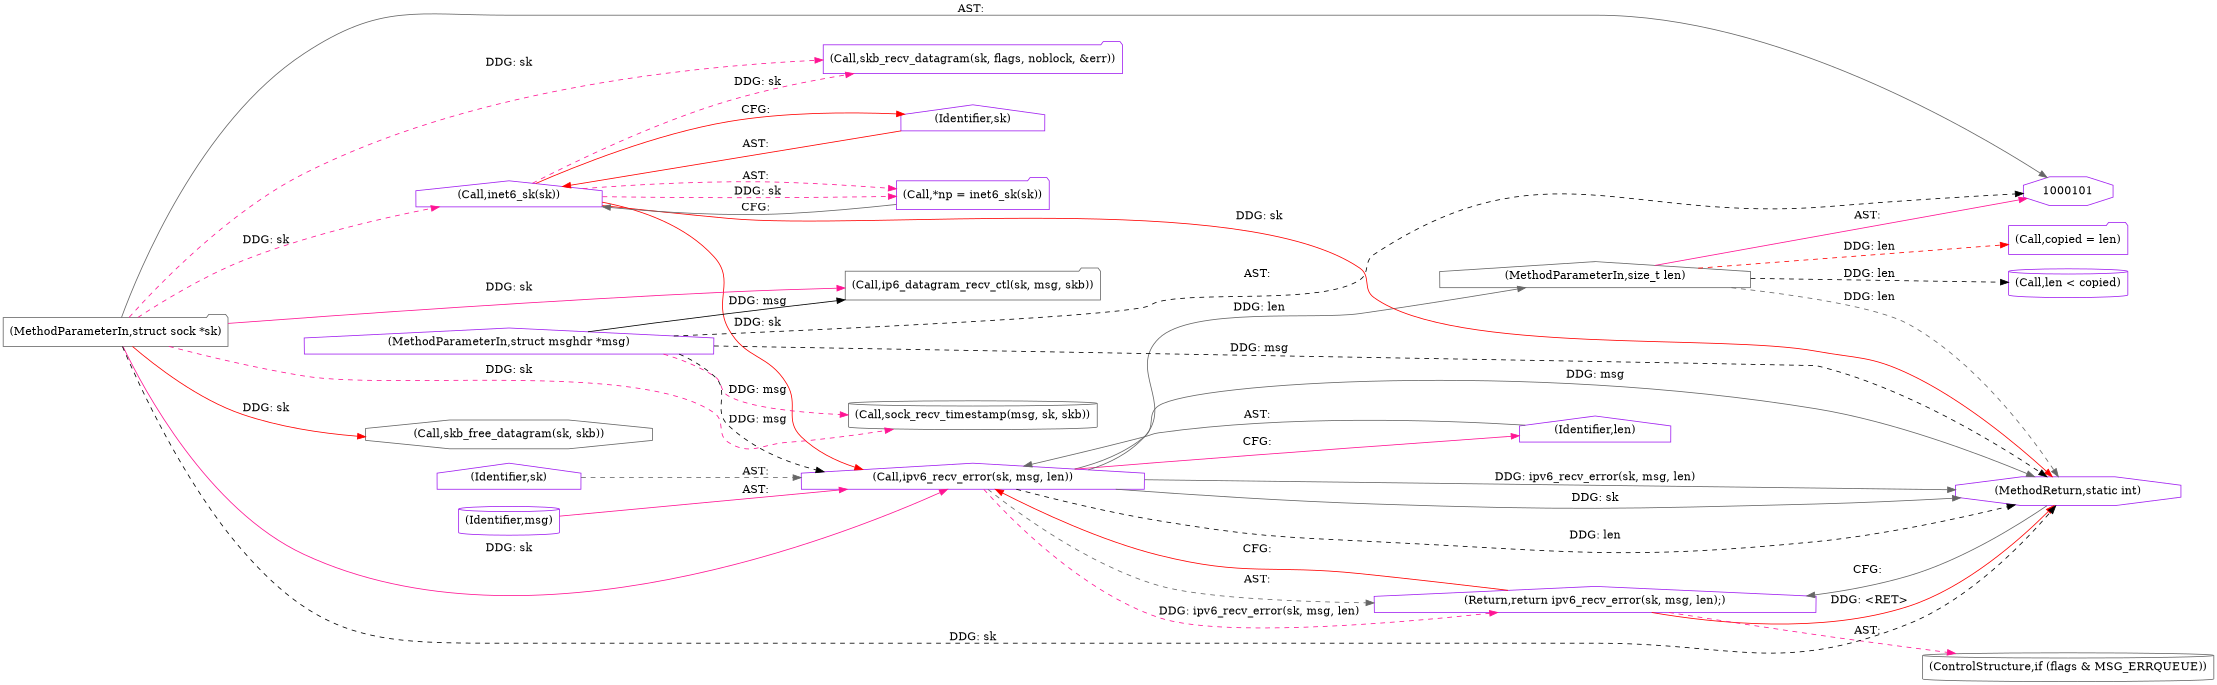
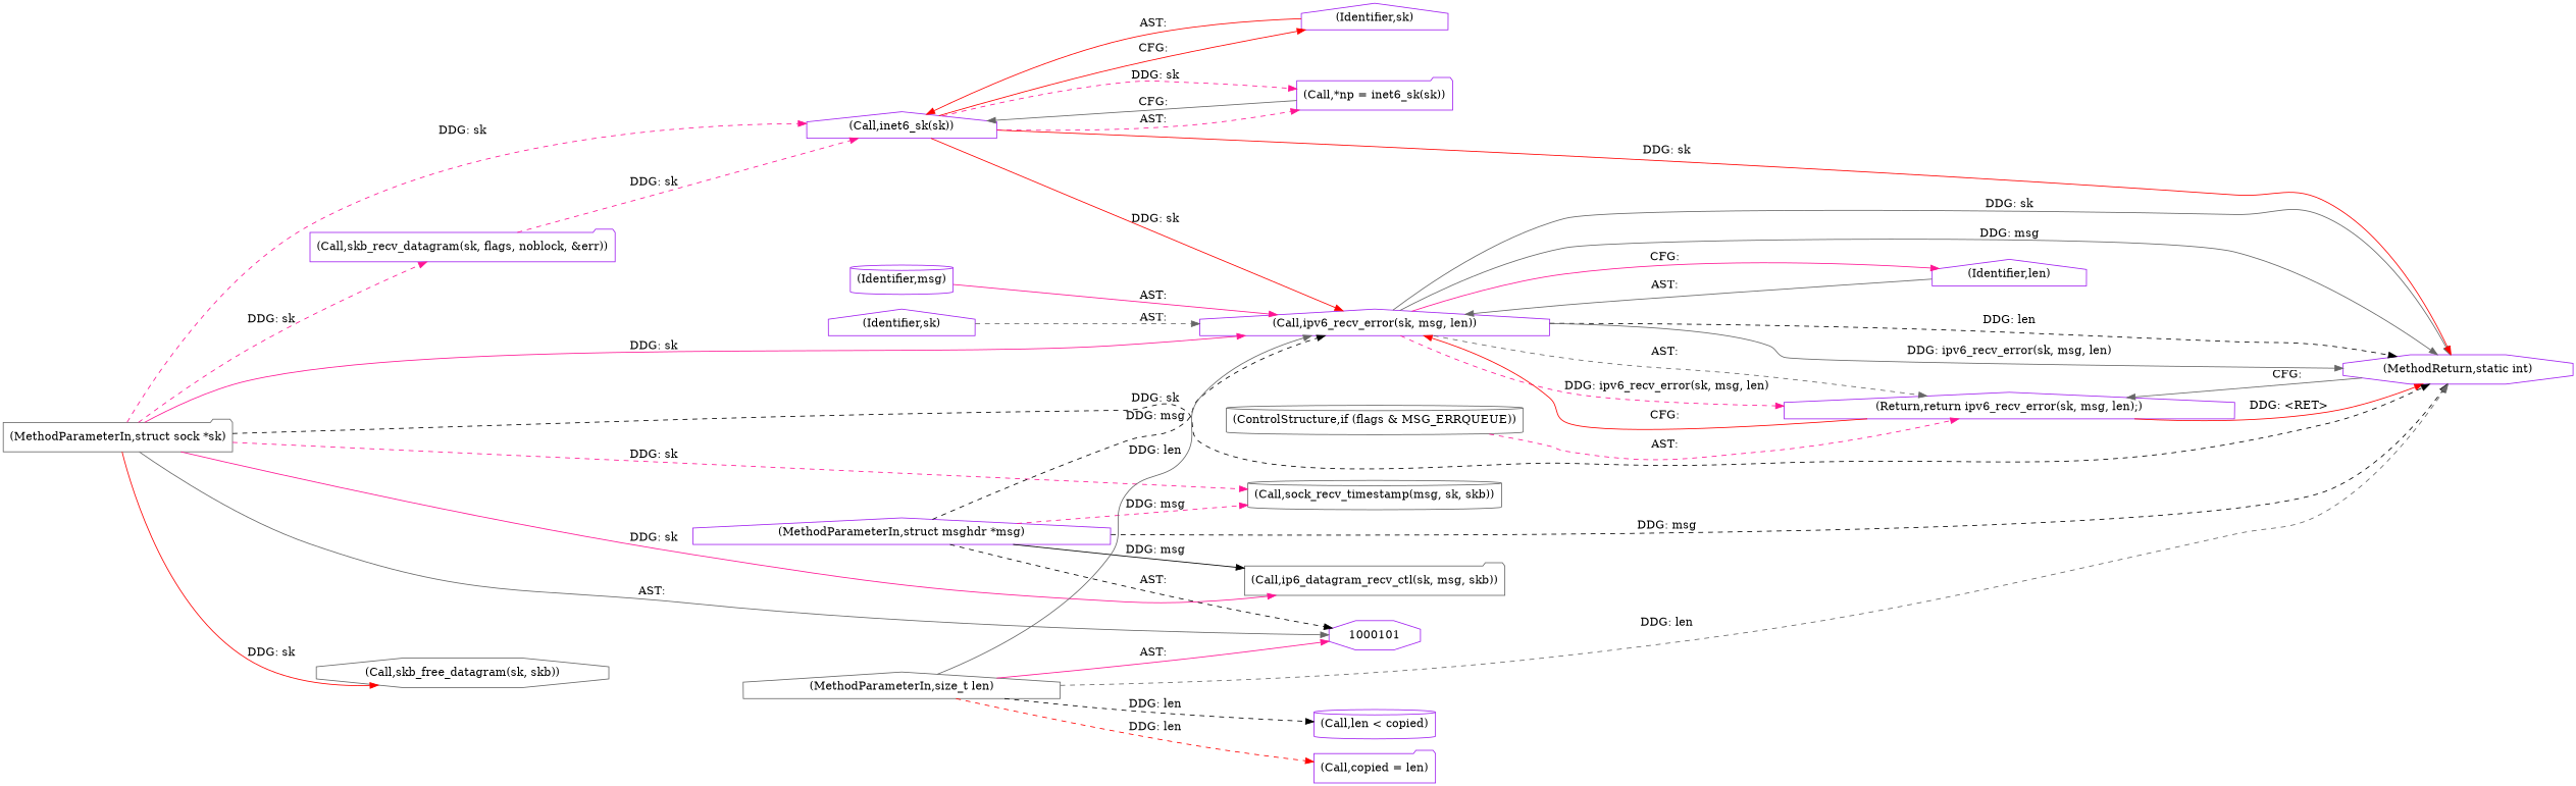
  digraph {
    rankdir=LR
    node [color=purple shape=house]
    edge [color=deeppink style=solid]
    n1 [label="(Call,ipv6_recv_error(sk, msg, len))"]
    n2 [label="(Return,return ipv6_recv_error(sk, msg, len);)"]
    n3 [label="(MethodReturn,static int)" shape=octagon]
    n4 [label="(Identifier,len)"]
    n5 [color=gray40 label="(ControlStructure,if (flags & MSG_ERRQUEUE))" shape=cylinder]
    n6 [label="(Call,inet6_sk(sk))"]
    n7 [label="(Call,skb_recv_datagram(sk, flags, noblock, &err))" shape=folder]
    n8 [label="(Call,*np = inet6_sk(sk))" shape=folder]
    n9 [label="(Identifier,sk)"]
    n10 [color=gray40 label="(MethodParameterIn,struct sock *sk)" shape=folder]
    n11 [color=gray40 label="(Call,ip6_datagram_recv_ctl(sk, msg, skb))" shape=folder]
    n12 [color=gray40 label="(Call,sock_recv_timestamp(msg, sk, skb))" shape=cylinder]
    n13 [color=gray40 label="(Call,skb_free_datagram(sk, skb))" shape=octagon]
    1000101 [shape=octagon]
    n15 [label="(MethodParameterIn,struct msghdr *msg)"]
    n16 [color=gray40 label="(MethodParameterIn,size_t len)"]
    n17 [label="(Call,copied = len)" shape=folder]
    n18 [label="(Call,len < copied)" shape=cylinder]
    n19 [label="(Identifier,msg)" shape=cylinder]
    n20 [label="(Identifier,sk)"]
    n1 -> n2 [color=gray40 label="AST: " style=dashed]
    n1 -> n2 [label="DDG: ipv6_recv_error(sk, msg, len)" style=dashed]
    n1 -> n3 [color=black label="DDG: len" style=dashed]
    n1 -> n3 [color=gray40 label="DDG: ipv6_recv_error(sk, msg, len)"]
    n1 -> n3 [color=gray40 label="DDG: sk"]
    n1 -> n3 [color=gray40 label="DDG: msg"]
    n1 -> n4 [label="CFG: "]
    n2 -> n1 [color=red label="CFG: "]
    n2 -> n3 [color=red label="DDG: <RET>"]
-   n2 -> n5 [label="AST: " style=dashed]
+   n5 -> n2 [label="AST: " style=dashed]
    n3 -> n2 [color=gray40 label="CFG: "]
    n4 -> n1 [color=gray40 label="AST: "]
    n6 -> n1 [color=red label="DDG: sk"]
    n6 -> n3 [color=red label="DDG: sk"]
-   n6 -> n7 [label="DDG: sk" style=dashed]
+   n7 -> n6 [label="DDG: sk" style=dashed]
    n6 -> n8 [label="AST: " style=dashed]
    n6 -> n8 [label="DDG: sk" style=dashed]
    n6 -> n9 [color=red label="CFG: "]
    n8 -> n6 [color=gray40 label="CFG: "]
    n9 -> n6 [color=red label="AST: "]
    n10 -> n1 [label="DDG: sk"]
    n10 -> n3 [color=black label="DDG: sk" style=dashed]
    n10 -> n6 [label="DDG: sk" style=dashed]
    n10 -> n7 [label="DDG: sk" style=dashed]
    n10 -> n11 [label="DDG: sk"]
    n10 -> n12 [label="DDG: sk" style=dashed]
    n10 -> n13 [color=red label="DDG: sk"]
    n10 -> 1000101 [color=gray40 label="AST: "]
    n15 -> n1 [color=black label="DDG: msg" style=dashed]
    n15 -> n3 [color=black label="DDG: msg" style=dashed]
    n15 -> n11 [color=black label="DDG: msg"]
    n15 -> n12 [label="DDG: msg" style=dashed]
    n15 -> 1000101 [color=black label="AST: " style=dashed]
-   n1 -> n16 [color=gray40 label="DDG: len"]
+   n16 -> n1 [color=gray40 label="DDG: len"]
    n16 -> n3 [color=gray40 label="DDG: len" style=dashed]
    n16 -> 1000101 [label="AST: "]
    n16 -> n17 [color=red label="DDG: len" style=dashed]
    n16 -> n18 [color=black label="DDG: len" style=dashed]
    n19 -> n1 [label="AST: "]
    n20 -> n1 [color=gray40 label="AST: " style=dashed]
  }
